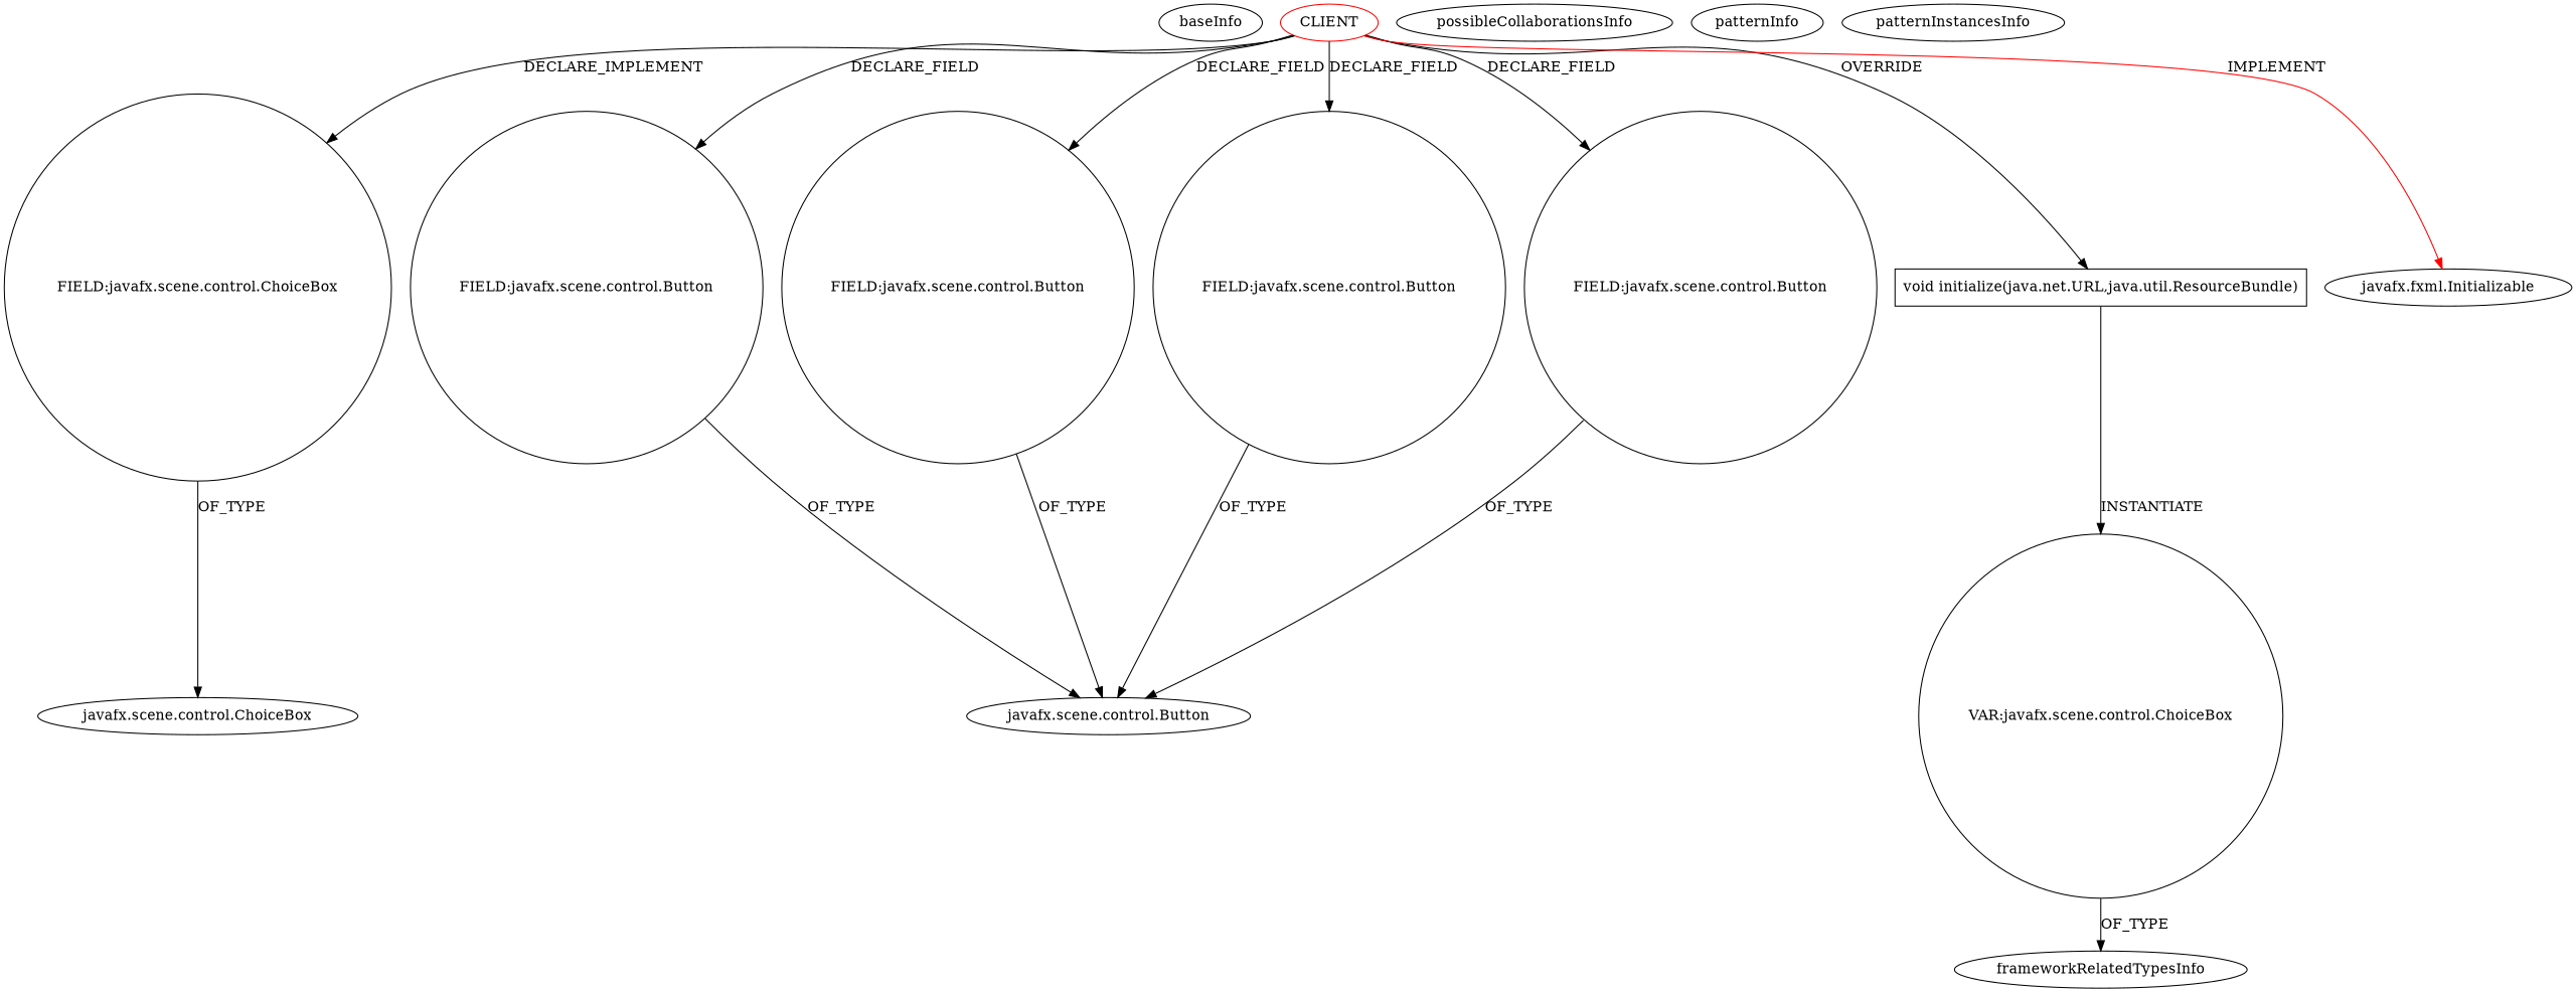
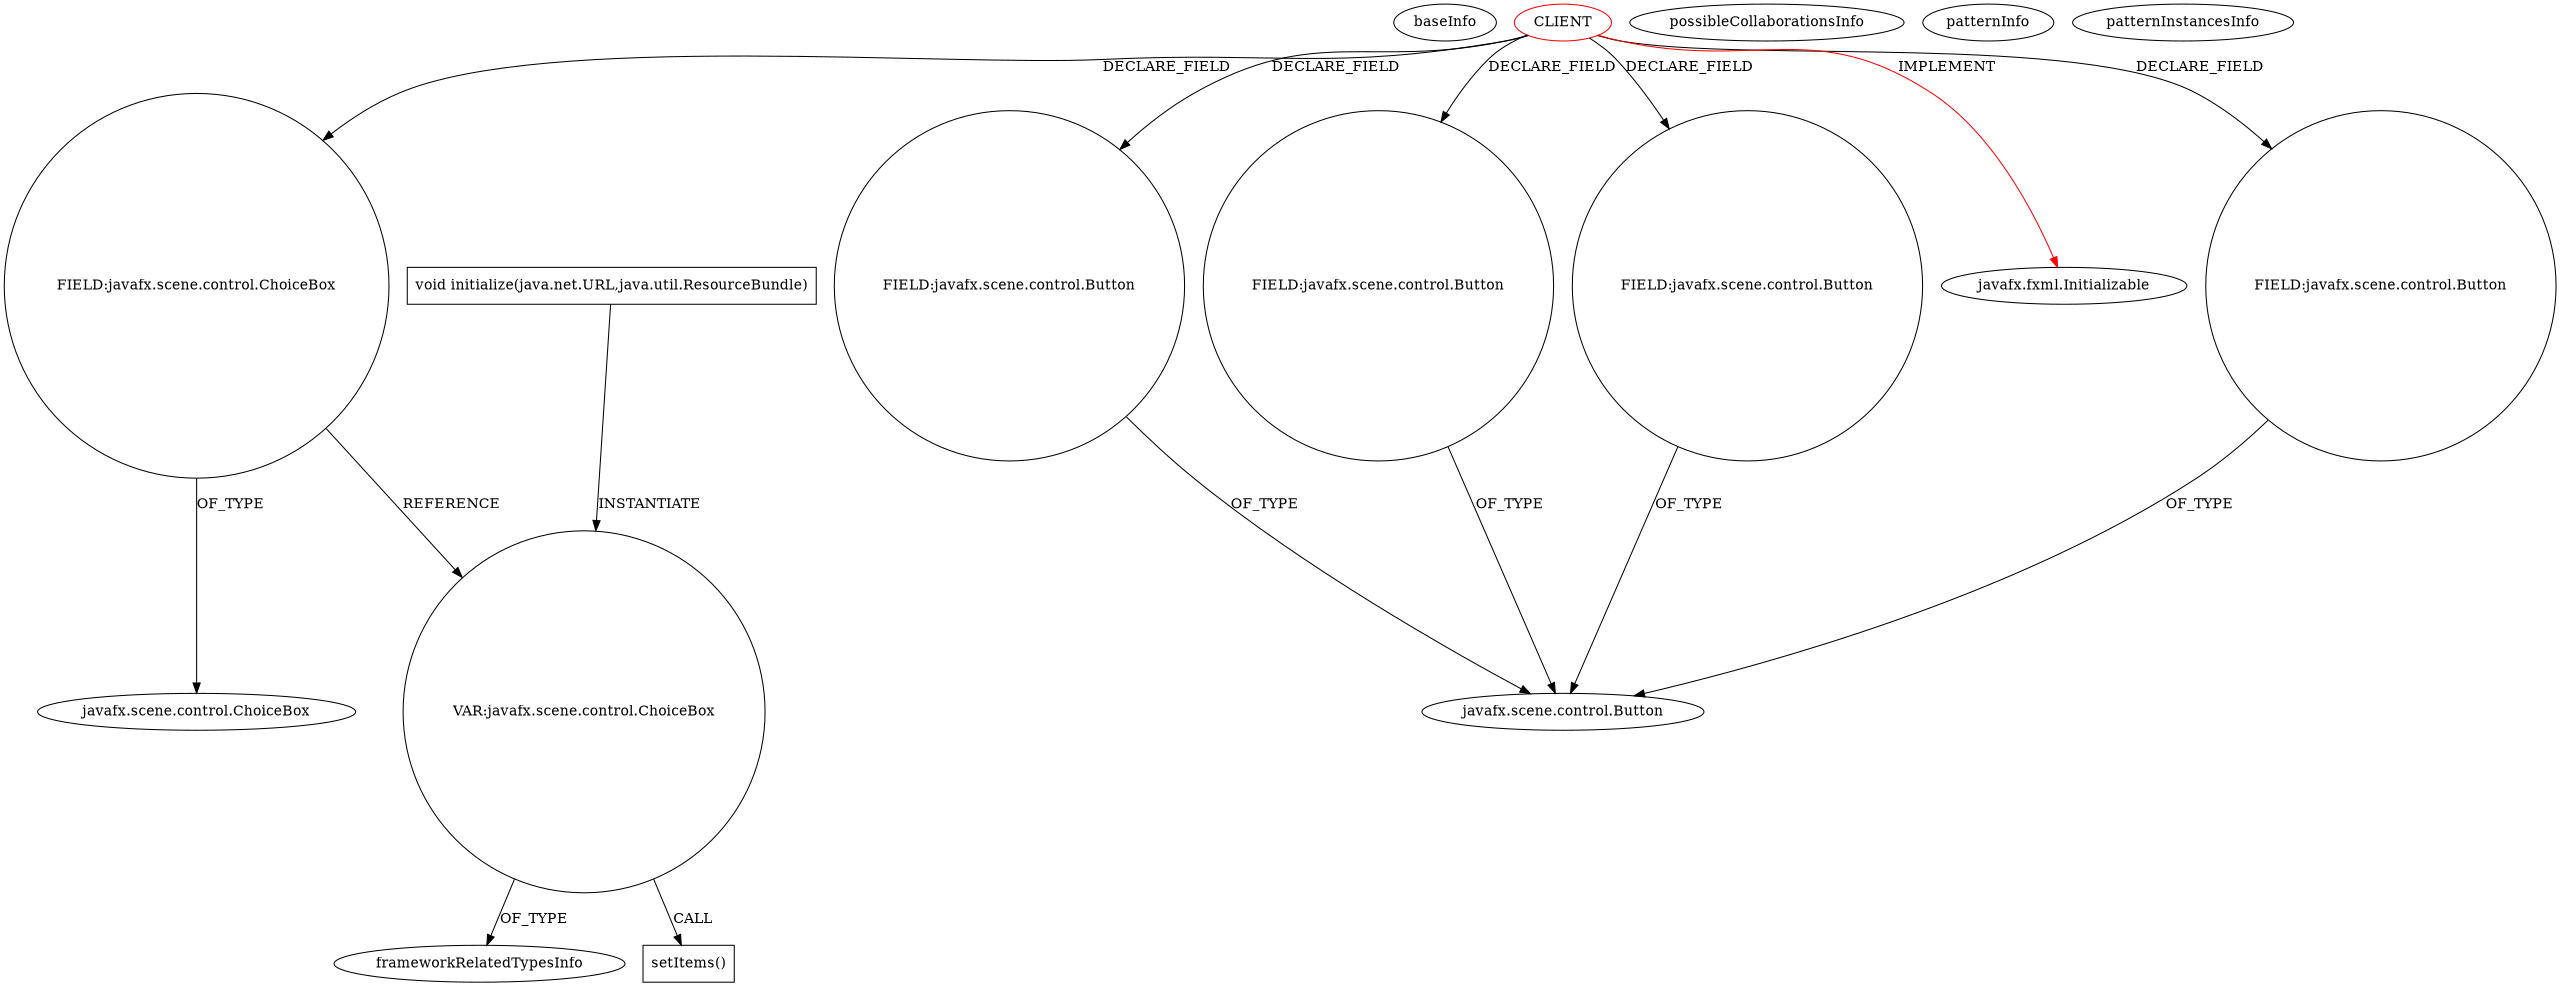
  digraph {
    node [isFrameworkType=false]
    baseInfo [category=pattern graphId=1238 isAnonymous=false possibleRelation=false isFrameworkType=""]
    frameworkRelatedTypesInfo [0="javafx.fxml.Initializable" isFrameworkType=""]
    possibleCollaborationsInfo [isFrameworkType=""]
    patternInfo [frequency=2.0 patternRootClient=0 isFrameworkType=""]
    patternInstancesInfo [0="henrik-bak-scbuildplanner~/henrik-bak-scbuildplanner/scbuildplanner-master/src/main/java/com/ezzored/starcraftbuildplanner/controller/MainWindowController.java~MainWindowController~2923" 1="warpcorebreach-AAH~/warpcorebreach-AAH/AAH-master/AAH/src/aah/MgrHomepageController.java~MgrHomepageController~4734" isFrameworkType=""]
    n6 [label="FIELD:javafx.scene.control.ChoiceBox" shape=circle vertexType=FIELD_DECLARATION]
    n7 [label="javafx.scene.control.ChoiceBox" vertexType=FRAMEWORK_CLASS_TYPE]
    n8 [label="VAR:javafx.scene.control.ChoiceBox" shape=circle vertexType=VARIABLE_EXPRESION]
+   n9 [label="setItems()" shape=box vertexType=INSIDE_CALL]
    n10 [color=red label=CLIENT vertexType=ROOT_CLIENT_CLASS_DECLARATION]
    n11 [label="FIELD:javafx.scene.control.Button" shape=circle vertexType=FIELD_DECLARATION]
    n12 [label="FIELD:javafx.scene.control.Button" shape=circle vertexType=FIELD_DECLARATION]
    n13 [label="FIELD:javafx.scene.control.Button" shape=circle vertexType=FIELD_DECLARATION]
    n14 [label="FIELD:javafx.scene.control.Button" shape=circle vertexType=FIELD_DECLARATION]
    n15 [label="void initialize(java.net.URL,java.util.ResourceBundle)" shape=box vertexType=OVERRIDING_METHOD_DECLARATION]
    n16 [label="javafx.fxml.Initializable" vertexType=FRAMEWORK_INTERFACE_TYPE]
    n17 [label="javafx.scene.control.Button" vertexType=FRAMEWORK_CLASS_TYPE]
    n6 -> n7 [label=OF_TYPE]
+   n6 -> n8 [label=REFERENCE]
    n8 -> frameworkRelatedTypesInfo [label=OF_TYPE]
-   n10 -> n6 [label=DECLARE_IMPLEMENT]
+   n8 -> n9 [label=CALL]
+   n10 -> n6 [label=DECLARE_FIELD]
    n10 -> n11 [label=DECLARE_FIELD]
    n10 -> n12 [label=DECLARE_FIELD]
    n10 -> n13 [label=DECLARE_FIELD]
    n10 -> n14 [label=DECLARE_FIELD]
-   n10 -> n15 [label=OVERRIDE]
    n10 -> n16 [color=red label=IMPLEMENT]
    n11 -> n17 [label=OF_TYPE]
    n12 -> n17 [label=OF_TYPE]
    n13 -> n17 [label=OF_TYPE]
    n14 -> n17 [label=OF_TYPE]
    n15 -> n8 [label=INSTANTIATE]
  }
